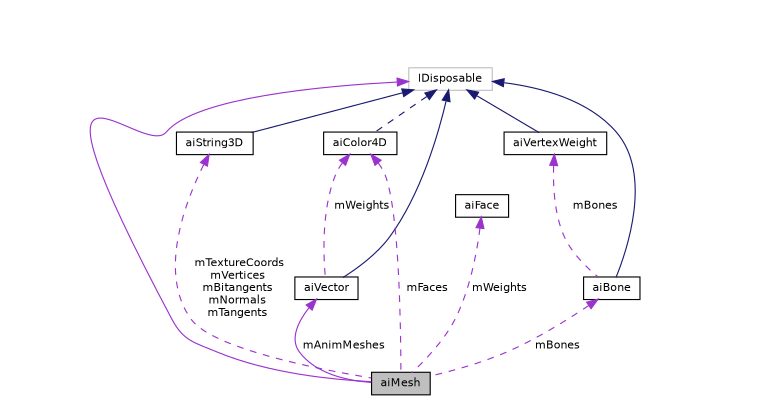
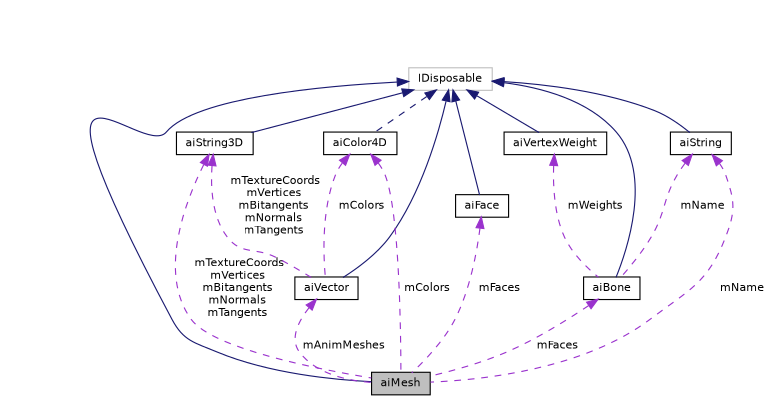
  digraph {
    node [color=black fillcolor=white fontname=Helvetica fontsize=10 shape=record style=filled]
    edge [color=darkorchid3 dir=back fontname=Helvetica fontsize=10 labelfontname=Helvetica labelfontsize=10 style=dashed]
    n1 [fillcolor=grey75 fontcolor=black height=0.2 label=aiMesh width=0.4]
    n2 [color=grey75 height=0.2 label=IDisposable width=0.4]
    n3 [height=0.2 label=aiVector width=0.4]
    n4 [height=0.2 label=aiString3D width=0.4]
    n5 [height=0.2 label=aiColor4D width=0.4]
    n6 [height=0.2 label=aiFace width=0.4]
+   n7 [height=0.2 label=aiString width=0.4]
    n8 [height=0.2 label=aiBone width=0.4]
    n9 [height=0.2 label=aiVertexWeight width=0.4]
-   n2 -> n1 [style=solid]
+   n2 -> n1 [color=midnightblue style=solid]
    n2 -> n3 [color=midnightblue style=solid]
    n2 -> n4 [color=midnightblue style=solid]
    n2 -> n5 [color=midnightblue]
+   n2 -> n6 [color=midnightblue style=solid]
+   n2 -> n7 [color=midnightblue style=solid]
    n2 -> n8 [color=midnightblue style=solid]
    n2 -> n9 [color=midnightblue style=solid]
-   n3 -> n1 [label=" mAnimMeshes" style=solid]
+   n3 -> n1 [label=" mAnimMeshes"]
    n4 -> n1 [label=" mTextureCoords\nmVertices\nmBitangents\nmNormals\nmTangents"]
-   n5 -> n1 [label=" mFaces"]
-   n5 -> n3 [label=" mWeights"]
-   n6 -> n1 [label=" mWeights"]
-   n8 -> n1 [label=" mBones"]
-   n9 -> n8 [label=" mBones"]
+   n4 -> n3 [label=" mTextureCoords\nmVertices\nmBitangents\nmNormals\nmTangents"]
+   n5 -> n1 [label=" mColors"]
+   n5 -> n3 [label=" mColors"]
+   n6 -> n1 [label=" mFaces"]
+   n7 -> n1 [label=" mName"]
+   n7 -> n8 [label=" mName"]
+   n8 -> n1 [label=" mFaces"]
+   n9 -> n8 [label=" mWeights"]
  }
